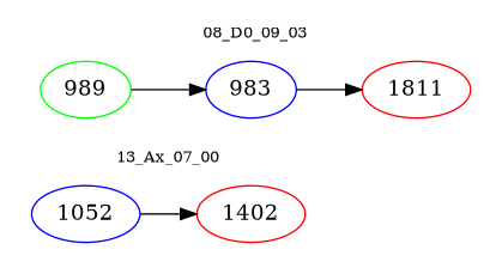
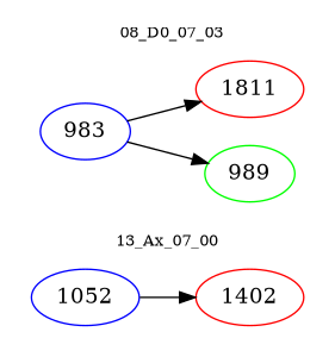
  digraph {
    rankdir=LR
    node [color=blue]
    edge [color=black]
    n1 [label=1052]
    n2 [color=red label=1402]
    n3 [label=983]
    n4 [color=green label=989]
    n5 [color=red label=1811]
    subgraph cluster_1 {
      color=white
      fontsize=10
      label="13_Ax_07_00"
      n1
      n2
    }
    subgraph cluster_2 {
      color=white
      fontsize=10
-     label="08_D0_09_03"
+     label="08_D0_07_03"
      n3
      n4
      n5
    }
    n1 -> n2
-   n4 -> n3
+   n3 -> n4
    n3 -> n5
  }
